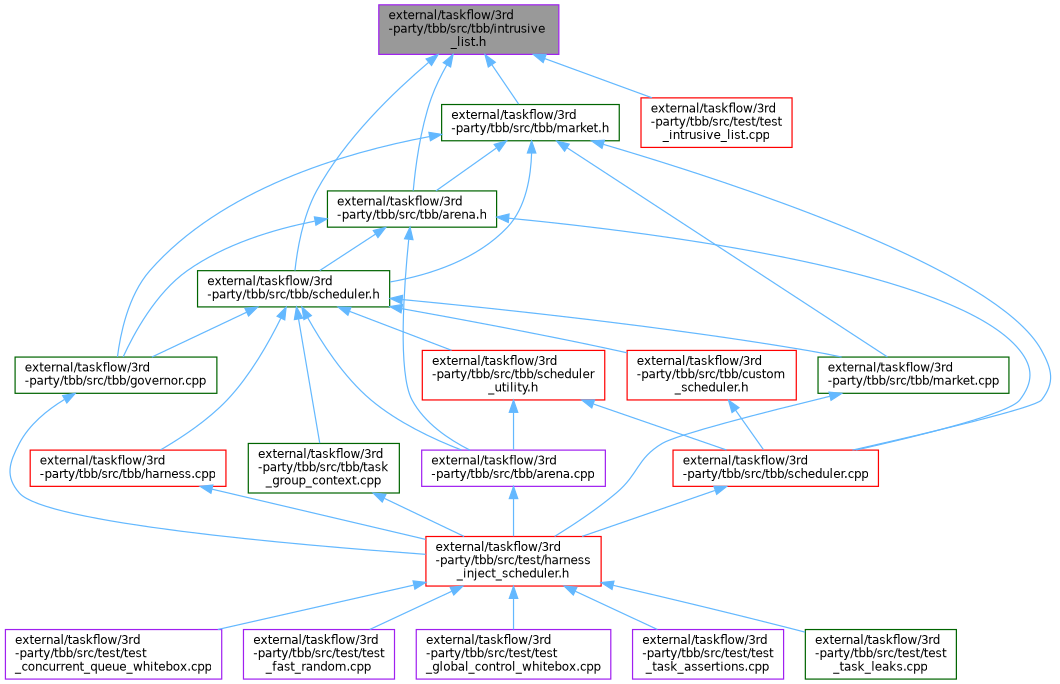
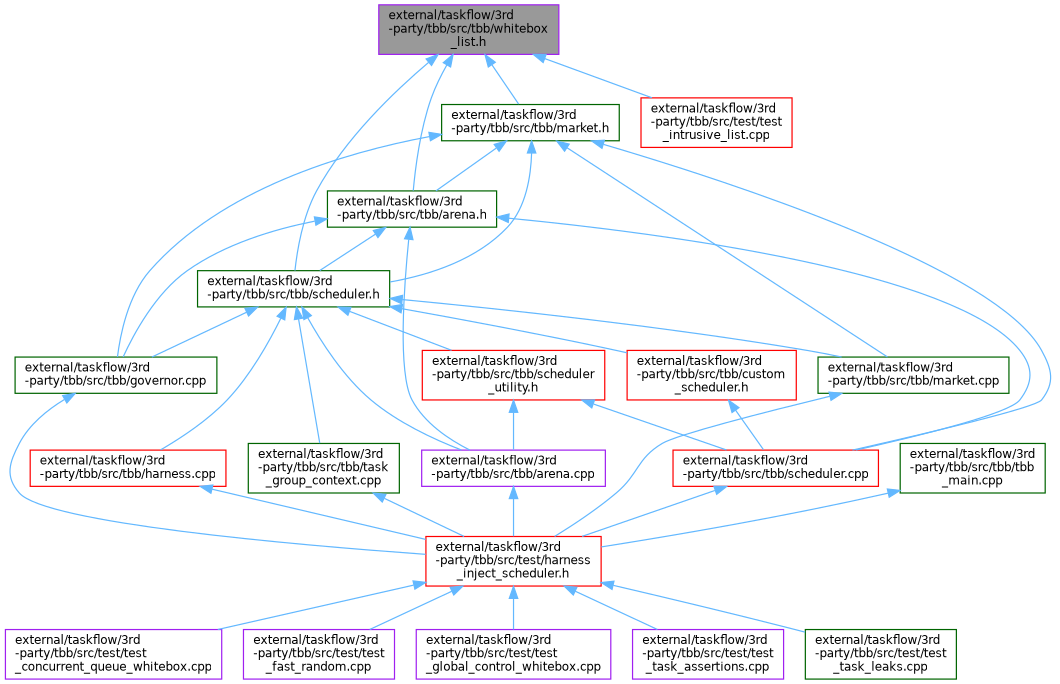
  digraph {
    node [color=darkgreen fillcolor=white fontname=Helvetica fontsize=10 shape=box style=filled]
    edge [color=steelblue1 dir=back fontname=Helvetica fontsize=10 labelfontname=Helvetica labelfontsize=10 style=solid]
-   n1 [color=purple fillcolor=grey60 fontcolor=black height=0.2 label="external/taskflow/3rd\l-party/tbb/src/tbb/intrusive\l_list.h" width=0.4]
+   n1 [color=purple fillcolor=grey60 fontcolor=black height=0.2 label="external/taskflow/3rd\l-party/tbb/src/tbb/whitebox\l_list.h" width=0.4]
    n2 [height=0.2 label="external/taskflow/3rd\l-party/tbb/src/tbb/arena.h" width=0.4]
    n3 [height=0.2 label="external/taskflow/3rd\l-party/tbb/src/tbb/scheduler.h" width=0.4]
    n4 [height=0.2 label="external/taskflow/3rd\l-party/tbb/src/tbb/market.h" width=0.4]
    n5 [color=red height=0.2 label="external/taskflow/3rd\l-party/tbb/src/test/test\l_intrusive_list.cpp" width=0.4]
    n6 [color=purple height=0.2 label="external/taskflow/3rd\l-party/tbb/src/tbb/arena.cpp" width=0.4]
    n7 [height=0.2 label="external/taskflow/3rd\l-party/tbb/src/tbb/governor.cpp" width=0.4]
    n8 [color=red height=0.2 label="external/taskflow/3rd\l-party/tbb/src/tbb/scheduler.cpp" width=0.4]
    n9 [color=red height=0.2 label="external/taskflow/3rd\l-party/tbb/src/tbb/custom\l_scheduler.h" width=0.4]
    n10 [height=0.2 label="external/taskflow/3rd\l-party/tbb/src/tbb/market.cpp" width=0.4]
    n11 [color=red height=0.2 label="external/taskflow/3rd\l-party/tbb/src/tbb/scheduler\l_utility.h" width=0.4]
    n12 [color=red height=0.2 label="external/taskflow/3rd\l-party/tbb/src/tbb/harness.cpp" width=0.4]
    n13 [height=0.2 label="external/taskflow/3rd\l-party/tbb/src/tbb/task\l_group_context.cpp" width=0.4]
    n14 [color=red height=0.2 label="external/taskflow/3rd\l-party/tbb/src/test/harness\l_inject_scheduler.h" width=0.4]
    n15 [color=purple height=0.2 label="external/taskflow/3rd\l-party/tbb/src/test/test\l_concurrent_queue_whitebox.cpp" width=0.4]
    n16 [color=purple height=0.2 label="external/taskflow/3rd\l-party/tbb/src/test/test\l_fast_random.cpp" width=0.4]
    n17 [color=purple height=0.2 label="external/taskflow/3rd\l-party/tbb/src/test/test\l_global_control_whitebox.cpp" width=0.4]
    n18 [color=purple height=0.2 label="external/taskflow/3rd\l-party/tbb/src/test/test\l_task_assertions.cpp" width=0.4]
    n19 [height=0.2 label="external/taskflow/3rd\l-party/tbb/src/test/test\l_task_leaks.cpp" width=0.4]
+   n20 [height=0.2 label="external/taskflow/3rd\l-party/tbb/src/tbb/tbb\l_main.cpp" width=0.4]
    n1 -> n2
    n1 -> n3
    n1 -> n4
    n1 -> n5
    n2 -> n3
    n2 -> n6
    n2 -> n7
    n2 -> n8
    n3 -> n6
    n3 -> n7
    n3 -> n9
    n3 -> n10
    n3 -> n11
    n3 -> n12
    n3 -> n13
    n4 -> n2
    n4 -> n3
    n4 -> n7
    n4 -> n8
    n4 -> n10
    n6 -> n14
    n7 -> n14
    n8 -> n14
    n9 -> n8
    n10 -> n14
    n11 -> n6
    n11 -> n8
    n12 -> n14
    n13 -> n14
    n14 -> n15
    n14 -> n16
    n14 -> n17
    n14 -> n18
    n14 -> n19
+   n20 -> n14
  }
